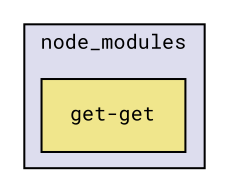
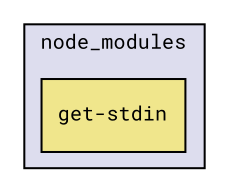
  digraph {
    compound=true
    fontname="Roboto Mono"
-   n1 [fillcolor=khaki fontname="Roboto Mono" fontsize=10 label="get-get" pencolor=black shape=box style=filled color=black]
+   n1 [fillcolor=khaki fontname="Roboto Mono" fontsize=10 label="get-stdin" pencolor=black shape=box style=filled color=black]
    subgraph cluster_1 {
      bgcolor="#ddddee"
      fontsize=10
      label=node_modules
      pencolor=black
      n1
    }
  }
